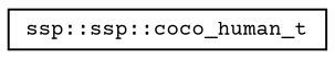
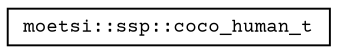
  digraph {
    rankdir=LR
    fontname="Courier Prime"
-   n1 [color=black fillcolor=white fontname="Courier Prime" fontsize=10 height=0.2 label="ssp::ssp::coco_human_t" shape=record style=filled width=0.4]
+   n1 [color=black fillcolor=white fontname="Courier Prime" fontsize=10 height=0.2 label="moetsi::ssp::coco_human_t" shape=record style=filled width=0.4]
  }
